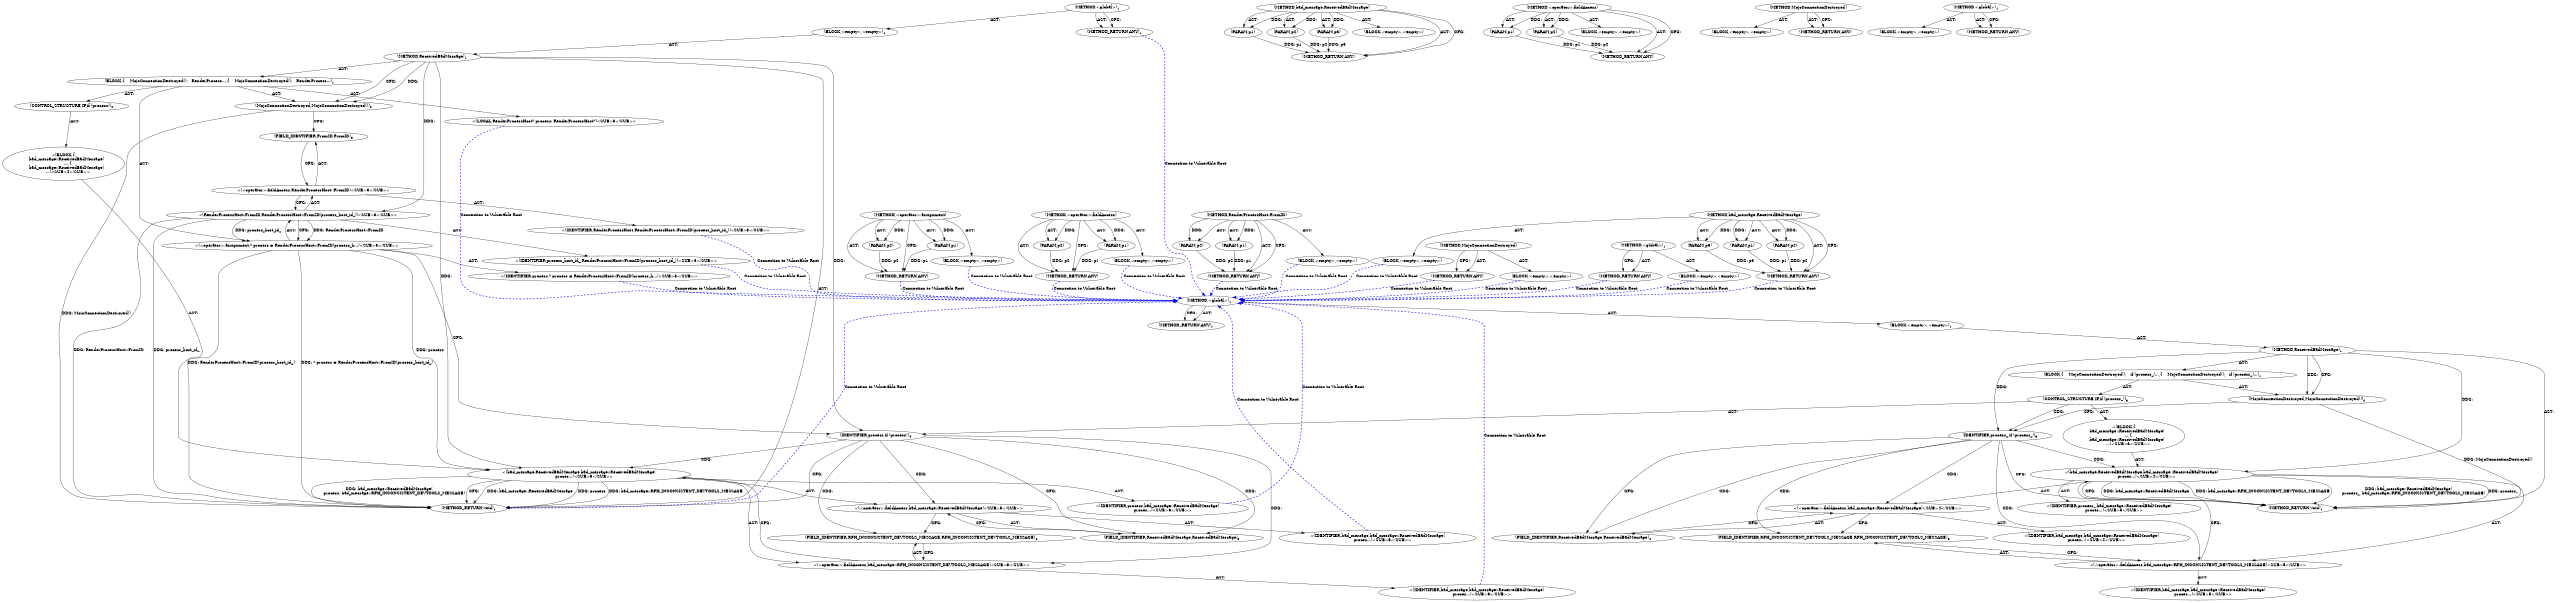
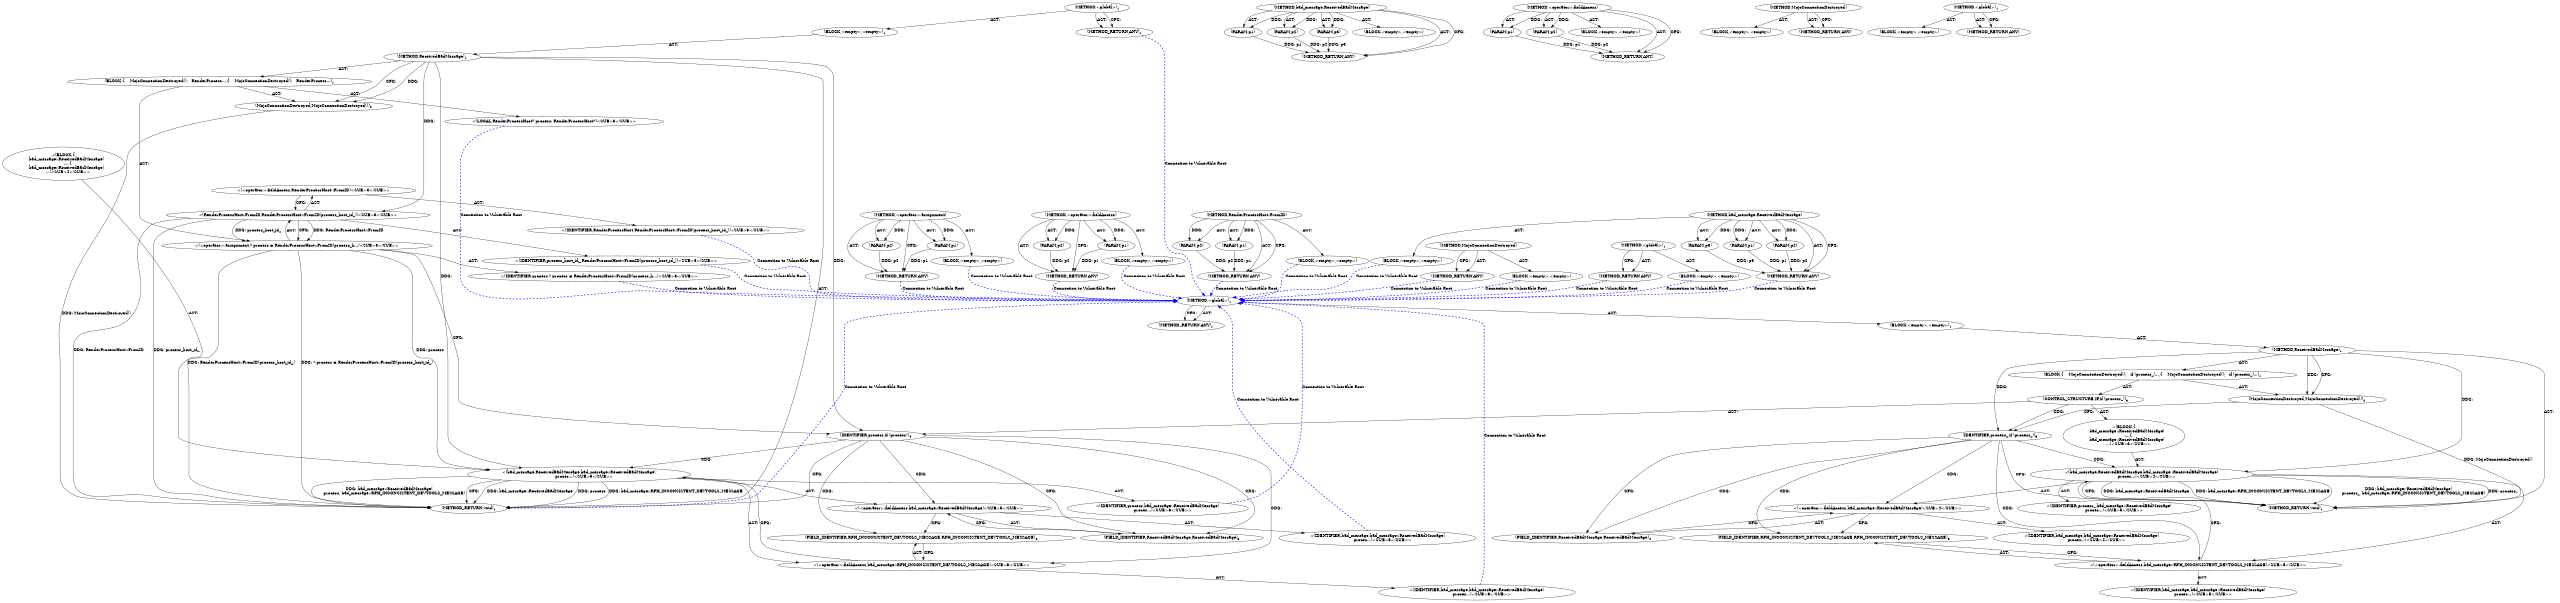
  digraph {
    n1 [label=<(METHOD,&lt;global&gt;)<SUB>1</SUB>>]
    n2 [label=<(BLOCK,&lt;empty&gt;,&lt;empty&gt;)<SUB>1</SUB>>]
    n3 [label=<(METHOD_RETURN,ANY)<SUB>1</SUB>>]
    n4 [label=<(METHOD,ReceivedBadMessage)<SUB>1</SUB>>]
    n5 [label=<(BLOCK,{    MojoConnectionDestroyed();   if (process_)...,{    MojoConnectionDestroyed();   if (process_)...)<SUB>1</SUB>>]
    n6 [label=<(MojoConnectionDestroyed,MojoConnectionDestroyed())<SUB>2</SUB>>]
    n7 [label=<(IDENTIFIER,process_,if (process_))<SUB>3</SUB>>]
    n8 [label="<(bad_message.ReceivedBadMessage,bad_message::ReceivedBadMessage(\n        proces...)<SUB>4</SUB>>"]
    n9 [label=<(METHOD_RETURN,void)<SUB>1</SUB>>]
    n10 [label=<(CONTROL_STRUCTURE,IF,if (process_))<SUB>3</SUB>>]
    n11 [label="<(&lt;operator&gt;.fieldAccess,bad_message::ReceivedBadMessage)<SUB>4</SUB>>"]
    n12 [label=<(FIELD_IDENTIFIER,ReceivedBadMessage,ReceivedBadMessage)<SUB>4</SUB>>]
    n13 [label="<(&lt;operator&gt;.fieldAccess,bad_message::RFH_INCONSISTENT_DEVTOOLS_MESSAGE)<SUB>5</SUB>>"]
    n14 [label=<(FIELD_IDENTIFIER,RFH_INCONSISTENT_DEVTOOLS_MESSAGE,RFH_INCONSISTENT_DEVTOOLS_MESSAGE)<SUB>5</SUB>>]
    n15 [label="<(IDENTIFIER,process_,bad_message::ReceivedBadMessage(\n        proces...)<SUB>5</SUB>>"]
    n16 [label="<(BLOCK,{\n     bad_message::ReceivedBadMessage(\n       ...,{\n     bad_message::ReceivedBadMessage(\n       ...)<SUB>3</SUB>>"]
    n17 [label=<(IDENTIFIER,process,if (process))<SUB>4</SUB>>]
    n18 [label="<(IDENTIFIER,bad_message,bad_message::ReceivedBadMessage(\n        proces...)<SUB>4</SUB>>"]
    n19 [label="<(IDENTIFIER,bad_message,bad_message::ReceivedBadMessage(\n        proces...)<SUB>5</SUB>>"]
    n20 [label=<(METHOD,bad_message.ReceivedBadMessage)>]
    n21 [label=<(PARAM,p1)>]
    n22 [label=<(PARAM,p2)>]
    n23 [label=<(PARAM,p3)>]
    n24 [label=<(BLOCK,&lt;empty&gt;,&lt;empty&gt;)>]
    n25 [label=<(METHOD_RETURN,ANY)>]
    n26 [label=<(METHOD,&lt;operator&gt;.fieldAccess)>]
    n27 [label=<(PARAM,p1)>]
    n28 [label=<(PARAM,p2)>]
    n29 [label=<(BLOCK,&lt;empty&gt;,&lt;empty&gt;)>]
    n30 [label=<(METHOD_RETURN,ANY)>]
    n31 [label=<(METHOD,MojoConnectionDestroyed)>]
    n32 [label=<(BLOCK,&lt;empty&gt;,&lt;empty&gt;)>]
    n33 [label=<(METHOD_RETURN,ANY)>]
    n34 [label=<(METHOD,&lt;global&gt;)<SUB>1</SUB>>]
    n35 [label=<(BLOCK,&lt;empty&gt;,&lt;empty&gt;)>]
    n36 [label=<(METHOD_RETURN,ANY)>]
    n37 [label=<(METHOD,bad_message.ReceivedBadMessage)>]
    n38 [label=<(PARAM,p1)>]
    n39 [label=<(PARAM,p2)>]
    n40 [label=<(PARAM,p3)>]
    n41 [label=<(BLOCK,&lt;empty&gt;,&lt;empty&gt;)>]
    n42 [label=<(METHOD_RETURN,ANY)>]
    n43 [label=<(METHOD,&lt;global&gt;)<SUB>1</SUB>>]
    n44 [label=<(BLOCK,&lt;empty&gt;,&lt;empty&gt;)<SUB>1</SUB>>]
    n45 [label=<(METHOD_RETURN,ANY)<SUB>1</SUB>>]
    n46 [label=<(METHOD,ReceivedBadMessage)<SUB>1</SUB>>]
    n47 [label=<(BLOCK,{    MojoConnectionDestroyed();   RenderProcess...,{    MojoConnectionDestroyed();   RenderProcess...)<SUB>1</SUB>>]
    n48 [label=<(MojoConnectionDestroyed,MojoConnectionDestroyed())<SUB>2</SUB>>]
    n49 [label="<(RenderProcessHost.FromID,RenderProcessHost::FromID(process_host_id_))<SUB>3</SUB>>"]
    n50 [label="<(bad_message.ReceivedBadMessage,bad_message::ReceivedBadMessage(\n        proces...)<SUB>5</SUB>>"]
    n51 [label=<(METHOD_RETURN,void)<SUB>1</SUB>>]
    n52 [label="<(LOCAL,RenderProcessHost* process: RenderProcessHost*)<SUB>3</SUB>>"]
    n53 [label="<(&lt;operator&gt;.assignment,* process = RenderProcessHost::FromID(process_h...)<SUB>3</SUB>>"]
-   n54 [label=<(CONTROL_STRUCTURE,IF,if (process))<SUB>4</SUB>>]
-   n55 [label=<(FIELD_IDENTIFIER,FromID,FromID)<SUB>3</SUB>>]
    n56 [label="<(&lt;operator&gt;.fieldAccess,RenderProcessHost::FromID)<SUB>3</SUB>>"]
    n57 [label="<(IDENTIFIER,process_host_id_,RenderProcessHost::FromID(process_host_id_))<SUB>3</SUB>>"]
    n58 [label="<(&lt;operator&gt;.fieldAccess,bad_message::ReceivedBadMessage)<SUB>5</SUB>>"]
    n59 [label=<(FIELD_IDENTIFIER,ReceivedBadMessage,ReceivedBadMessage)<SUB>5</SUB>>]
    n60 [label="<(&lt;operator&gt;.fieldAccess,bad_message::RFH_INCONSISTENT_DEVTOOLS_MESSAGE)<SUB>6</SUB>>"]
    n61 [label=<(FIELD_IDENTIFIER,RFH_INCONSISTENT_DEVTOOLS_MESSAGE,RFH_INCONSISTENT_DEVTOOLS_MESSAGE)<SUB>6</SUB>>]
    n62 [label="<(IDENTIFIER,process,bad_message::ReceivedBadMessage(\n        proces...)<SUB>6</SUB>>"]
    n63 [label="<(IDENTIFIER,process,* process = RenderProcessHost::FromID(process_h...)<SUB>3</SUB>>"]
    n64 [label="<(BLOCK,{\n     bad_message::ReceivedBadMessage(\n       ...,{\n     bad_message::ReceivedBadMessage(\n       ...)<SUB>4</SUB>>"]
    n65 [label="<(IDENTIFIER,RenderProcessHost,RenderProcessHost::FromID(process_host_id_))<SUB>3</SUB>>"]
    n66 [label="<(IDENTIFIER,bad_message,bad_message::ReceivedBadMessage(\n        proces...)<SUB>5</SUB>>"]
    n67 [label="<(IDENTIFIER,bad_message,bad_message::ReceivedBadMessage(\n        proces...)<SUB>6</SUB>>"]
    n68 [label=<(METHOD,&lt;operator&gt;.assignment)>]
    n69 [label=<(PARAM,p1)>]
    n70 [label=<(PARAM,p2)>]
    n71 [label=<(BLOCK,&lt;empty&gt;,&lt;empty&gt;)>]
    n72 [label=<(METHOD_RETURN,ANY)>]
    n73 [label=<(METHOD,&lt;operator&gt;.fieldAccess)>]
    n74 [label=<(PARAM,p1)>]
    n75 [label=<(PARAM,p2)>]
    n76 [label=<(BLOCK,&lt;empty&gt;,&lt;empty&gt;)>]
    n77 [label=<(METHOD_RETURN,ANY)>]
    n78 [label=<(METHOD,RenderProcessHost.FromID)>]
    n79 [label=<(PARAM,p1)>]
    n80 [label=<(PARAM,p2)>]
    n81 [label=<(BLOCK,&lt;empty&gt;,&lt;empty&gt;)>]
    n82 [label=<(METHOD_RETURN,ANY)>]
    n83 [label=<(METHOD,MojoConnectionDestroyed)>]
    n84 [label=<(BLOCK,&lt;empty&gt;,&lt;empty&gt;)>]
    n85 [label=<(METHOD_RETURN,ANY)>]
    n86 [label=<(METHOD,&lt;global&gt;)<SUB>1</SUB>>]
    n87 [label=<(BLOCK,&lt;empty&gt;,&lt;empty&gt;)>]
    n88 [label=<(METHOD_RETURN,ANY)>]
    n1 -> n2 [label="AST: "]
    n1 -> n3 [label="AST: "]
    n1 -> n3 [label="CFG: "]
    n2 -> n4 [label="AST: "]
    n4 -> n5 [label="AST: "]
    n4 -> n6 [label="CFG: "]
    n4 -> n6 [label="DDG: "]
    n4 -> n7 [label="DDG: "]
    n4 -> n8 [label="DDG: "]
    n4 -> n9 [label="AST: "]
    n5 -> n6 [label="AST: "]
    n5 -> n10 [label="AST: "]
    n6 -> n7 [label="CFG: "]
    n6 -> n9 [label="DDG: MojoConnectionDestroyed()"]
    n7 -> n8 [label="CDG: "]
    n7 -> n9 [label="CFG: "]
    n7 -> n11 [label="CDG: "]
    n7 -> n12 [label="CFG: "]
    n7 -> n12 [label="CDG: "]
    n7 -> n13 [label="CDG: "]
    n7 -> n14 [label="CDG: "]
    n8 -> n9 [label="CFG: "]
    n8 -> n9 [label="DDG: bad_message::ReceivedBadMessage"]
    n8 -> n9 [label="DDG: bad_message::RFH_INCONSISTENT_DEVTOOLS_MESSAGE"]
    n8 -> n9 [label="DDG: bad_message::ReceivedBadMessage(\n        process_, bad_message::RFH_INCONSISTENT_DEVTOOLS_MESSAGE)"]
    n8 -> n9 [label="DDG: process_"]
    n8 -> n11 [label="AST: "]
    n8 -> n13 [label="AST: "]
    n8 -> n15 [label="AST: "]
    n10 -> n7 [label="CDG: "]
    n10 -> n16 [label="AST: "]
    n10 -> n17 [label="AST: "]
    n11 -> n12 [label="AST: "]
    n11 -> n14 [label="CFG: "]
    n11 -> n18 [label="AST: "]
    n12 -> n11 [label="CFG: "]
    n13 -> n8 [label="CFG: "]
    n13 -> n14 [label="AST: "]
    n13 -> n19 [label="AST: "]
    n14 -> n13 [label="CFG: "]
    n16 -> n8 [label="AST: "]
    n17 -> n50 [label="CDG: "]
    n17 -> n51 [label="CFG: "]
    n17 -> n58 [label="CDG: "]
    n17 -> n59 [label="CFG: "]
    n17 -> n59 [label="CDG: "]
    n17 -> n60 [label="CDG: "]
    n17 -> n61 [label="CDG: "]
    n20 -> n21 [label="AST: "]
    n20 -> n21 [label="DDG: "]
    n20 -> n22 [label="AST: "]
    n20 -> n22 [label="DDG: "]
    n20 -> n23 [label="AST: "]
    n20 -> n23 [label="DDG: "]
    n20 -> n24 [label="AST: "]
    n20 -> n25 [label="AST: "]
    n20 -> n25 [label="CFG: "]
    n21 -> n25 [label="DDG: p1"]
    n22 -> n25 [label="DDG: p2"]
    n23 -> n25 [label="DDG: p3"]
    n26 -> n27 [label="AST: "]
    n26 -> n27 [label="DDG: "]
    n26 -> n28 [label="AST: "]
    n26 -> n28 [label="DDG: "]
    n26 -> n29 [label="AST: "]
    n26 -> n30 [label="AST: "]
    n26 -> n30 [label="CFG: "]
    n27 -> n30 [label="DDG: p1"]
    n28 -> n30 [label="DDG: p2"]
    n31 -> n32 [label="AST: "]
    n31 -> n33 [label="AST: "]
    n31 -> n33 [label="CFG: "]
    n34 -> n35 [label="AST: "]
    n34 -> n36 [label="AST: "]
    n34 -> n36 [label="CFG: "]
    n37 -> n38 [label="AST: "]
    n37 -> n38 [label="DDG: "]
    n37 -> n39 [label="AST: "]
    n37 -> n39 [label="DDG: "]
    n37 -> n40 [label="AST: "]
    n37 -> n40 [label="DDG: "]
    n37 -> n41 [label="AST: "]
    n37 -> n42 [label="AST: "]
    n37 -> n42 [label="CFG: "]
    n38 -> n42 [label="DDG: p1"]
    n39 -> n42 [label="DDG: p2"]
    n40 -> n42 [label="DDG: p3"]
    n41 -> n1 [color=blue label="Connection to Vulnerable Root" penwidth=2.0 style=dashed]
    n42 -> n1 [color=blue label="Connection to Vulnerable Root" penwidth=2.0 style=dashed]
    n43 -> n44 [label="AST: "]
    n43 -> n45 [label="AST: "]
    n43 -> n45 [label="CFG: "]
    n44 -> n46 [label="AST: "]
    n45 -> n1 [color=blue label="Connection to Vulnerable Root" penwidth=2.0 style=dashed]
    n46 -> n17 [label="DDG: "]
    n46 -> n47 [label="AST: "]
    n46 -> n48 [label="CFG: "]
    n46 -> n48 [label="DDG: "]
    n46 -> n49 [label="DDG: "]
    n46 -> n50 [label="DDG: "]
    n46 -> n51 [label="AST: "]
    n47 -> n48 [label="AST: "]
    n47 -> n52 [label="AST: "]
    n47 -> n53 [label="AST: "]
-   n47 -> n54 [label="AST: "]
    n48 -> n51 [label="DDG: MojoConnectionDestroyed()"]
-   n48 -> n55 [label="CFG: "]
    n49 -> n51 [label="DDG: RenderProcessHost::FromID"]
    n49 -> n51 [label="DDG: process_host_id_"]
    n49 -> n53 [label="CFG: "]
    n49 -> n53 [label="DDG: RenderProcessHost::FromID"]
    n49 -> n53 [label="DDG: process_host_id_"]
    n49 -> n56 [label="AST: "]
    n49 -> n57 [label="AST: "]
    n50 -> n51 [label="CFG: "]
    n50 -> n51 [label="DDG: bad_message::ReceivedBadMessage"]
    n50 -> n51 [label="DDG: process"]
    n50 -> n51 [label="DDG: bad_message::RFH_INCONSISTENT_DEVTOOLS_MESSAGE"]
    n50 -> n51 [label="DDG: bad_message::ReceivedBadMessage(\n        process, bad_message::RFH_INCONSISTENT_DEVTOOLS_MESSAGE)"]
    n50 -> n58 [label="AST: "]
    n50 -> n60 [label="AST: "]
    n50 -> n62 [label="AST: "]
    n51 -> n1 [color=blue label="Connection to Vulnerable Root" penwidth=2.0 style=dashed]
    n52 -> n1 [color=blue label="Connection to Vulnerable Root" penwidth=2.0 style=dashed]
    n53 -> n17 [label="CFG: "]
    n53 -> n49 [label="AST: "]
    n53 -> n50 [label="DDG: process"]
    n53 -> n51 [label="DDG: RenderProcessHost::FromID(process_host_id_)"]
    n53 -> n51 [label="DDG: * process = RenderProcessHost::FromID(process_host_id_)"]
    n53 -> n63 [label="AST: "]
-   n54 -> n64 [label="AST: "]
-   n55 -> n56 [label="CFG: "]
    n56 -> n49 [label="CFG: "]
-   n56 -> n55 [label="AST: "]
    n56 -> n65 [label="AST: "]
    n57 -> n1 [color=blue label="Connection to Vulnerable Root" penwidth=2.0 style=dashed]
    n58 -> n59 [label="AST: "]
    n58 -> n61 [label="CFG: "]
    n58 -> n66 [label="AST: "]
    n59 -> n58 [label="CFG: "]
    n60 -> n50 [label="CFG: "]
    n60 -> n61 [label="AST: "]
    n60 -> n67 [label="AST: "]
    n61 -> n60 [label="CFG: "]
    n62 -> n1 [color=blue label="Connection to Vulnerable Root" penwidth=2.0 style=dashed]
    n63 -> n1 [color=blue label="Connection to Vulnerable Root" penwidth=2.0 style=dashed]
    n64 -> n50 [label="AST: "]
    n65 -> n1 [color=blue label="Connection to Vulnerable Root" penwidth=2.0 style=dashed]
    n66 -> n1 [color=blue label="Connection to Vulnerable Root" penwidth=2.0 style=dashed]
    n67 -> n1 [color=blue label="Connection to Vulnerable Root" penwidth=2.0 style=dashed]
    n68 -> n69 [label="AST: "]
    n68 -> n69 [label="DDG: "]
    n68 -> n70 [label="AST: "]
    n68 -> n70 [label="DDG: "]
    n68 -> n71 [label="AST: "]
    n68 -> n72 [label="AST: "]
    n68 -> n72 [label="CFG: "]
    n69 -> n72 [label="DDG: p1"]
    n70 -> n72 [label="DDG: p2"]
    n71 -> n1 [color=blue label="Connection to Vulnerable Root" penwidth=2.0 style=dashed]
    n72 -> n1 [color=blue label="Connection to Vulnerable Root" penwidth=2.0 style=dashed]
    n73 -> n74 [label="AST: "]
    n73 -> n74 [label="DDG: "]
    n73 -> n75 [label="AST: "]
    n73 -> n75 [label="DDG: "]
    n73 -> n76 [label="AST: "]
    n73 -> n77 [label="AST: "]
    n73 -> n77 [label="CFG: "]
    n74 -> n77 [label="DDG: p1"]
    n75 -> n77 [label="DDG: p2"]
    n76 -> n1 [color=blue label="Connection to Vulnerable Root" penwidth=2.0 style=dashed]
    n77 -> n1 [color=blue label="Connection to Vulnerable Root" penwidth=2.0 style=dashed]
    n78 -> n79 [label="AST: "]
    n78 -> n79 [label="DDG: "]
    n78 -> n80 [label="AST: "]
    n78 -> n80 [label="DDG: "]
    n78 -> n81 [label="AST: "]
    n78 -> n82 [label="AST: "]
    n78 -> n82 [label="CFG: "]
    n79 -> n82 [label="DDG: p1"]
    n80 -> n82 [label="DDG: p2"]
    n81 -> n1 [color=blue label="Connection to Vulnerable Root" penwidth=2.0 style=dashed]
    n82 -> n1 [color=blue label="Connection to Vulnerable Root" penwidth=2.0 style=dashed]
    n83 -> n84 [label="AST: "]
    n83 -> n85 [label="AST: "]
    n83 -> n85 [label="CFG: "]
    n84 -> n1 [color=blue label="Connection to Vulnerable Root" penwidth=2.0 style=dashed]
    n85 -> n1 [color=blue label="Connection to Vulnerable Root" penwidth=2.0 style=dashed]
    n86 -> n87 [label="AST: "]
    n86 -> n88 [label="AST: "]
    n86 -> n88 [label="CFG: "]
    n87 -> n1 [color=blue label="Connection to Vulnerable Root" penwidth=2.0 style=dashed]
    n88 -> n1 [color=blue label="Connection to Vulnerable Root" penwidth=2.0 style=dashed]
  }
